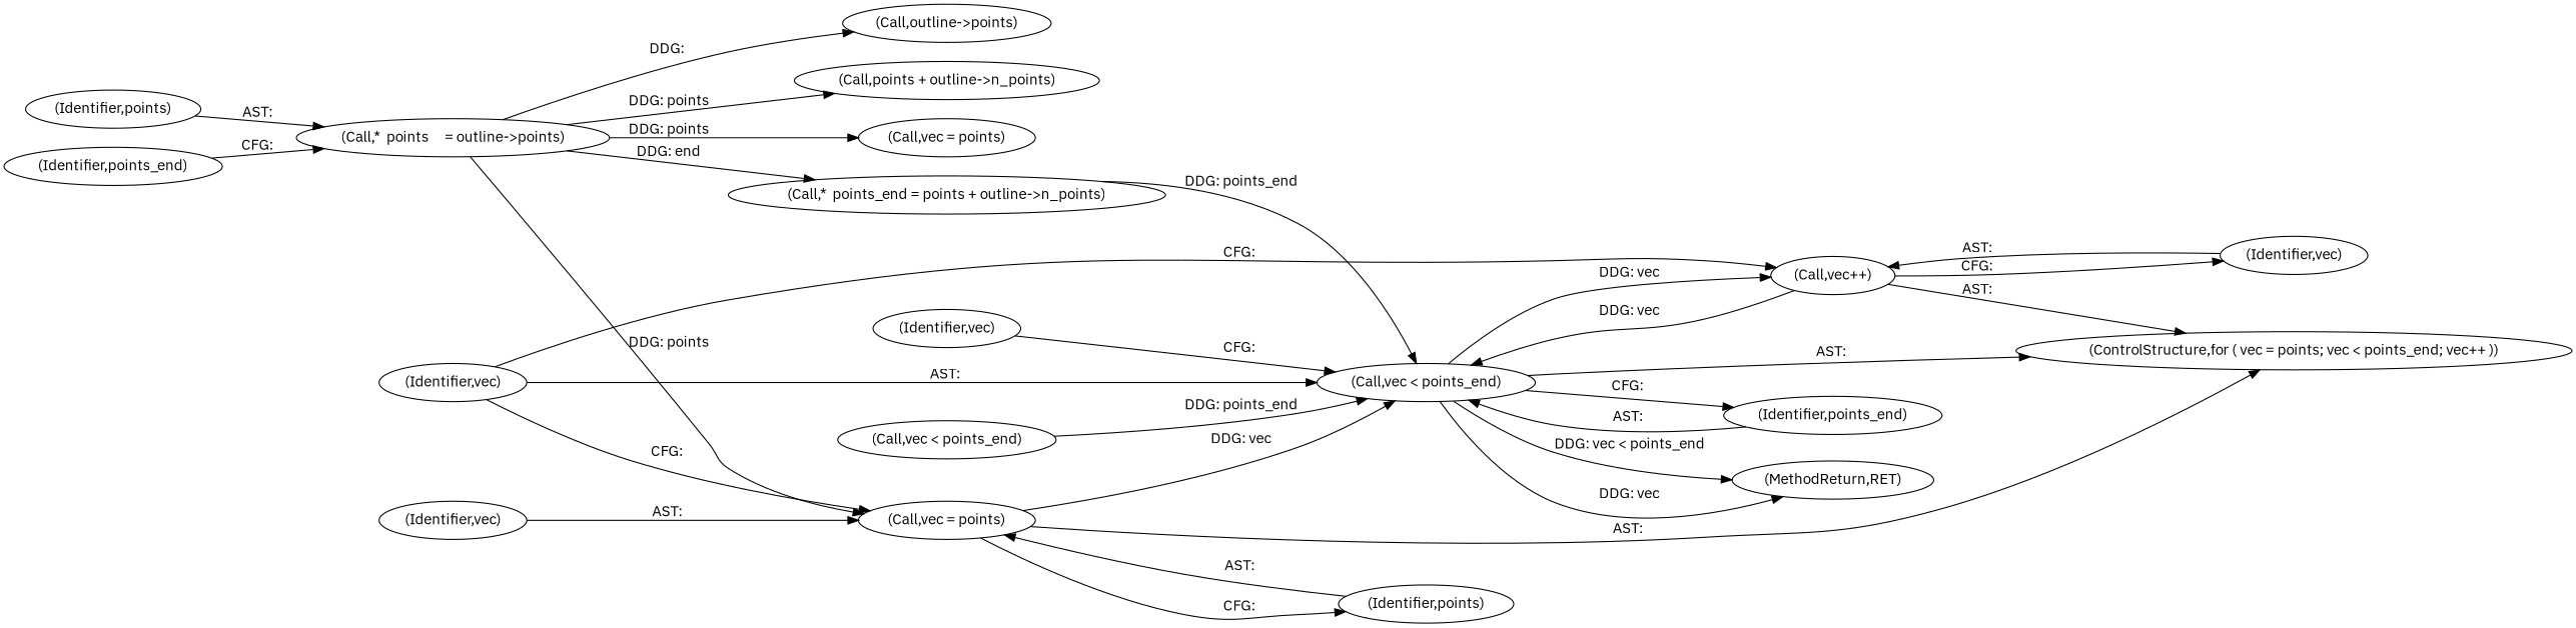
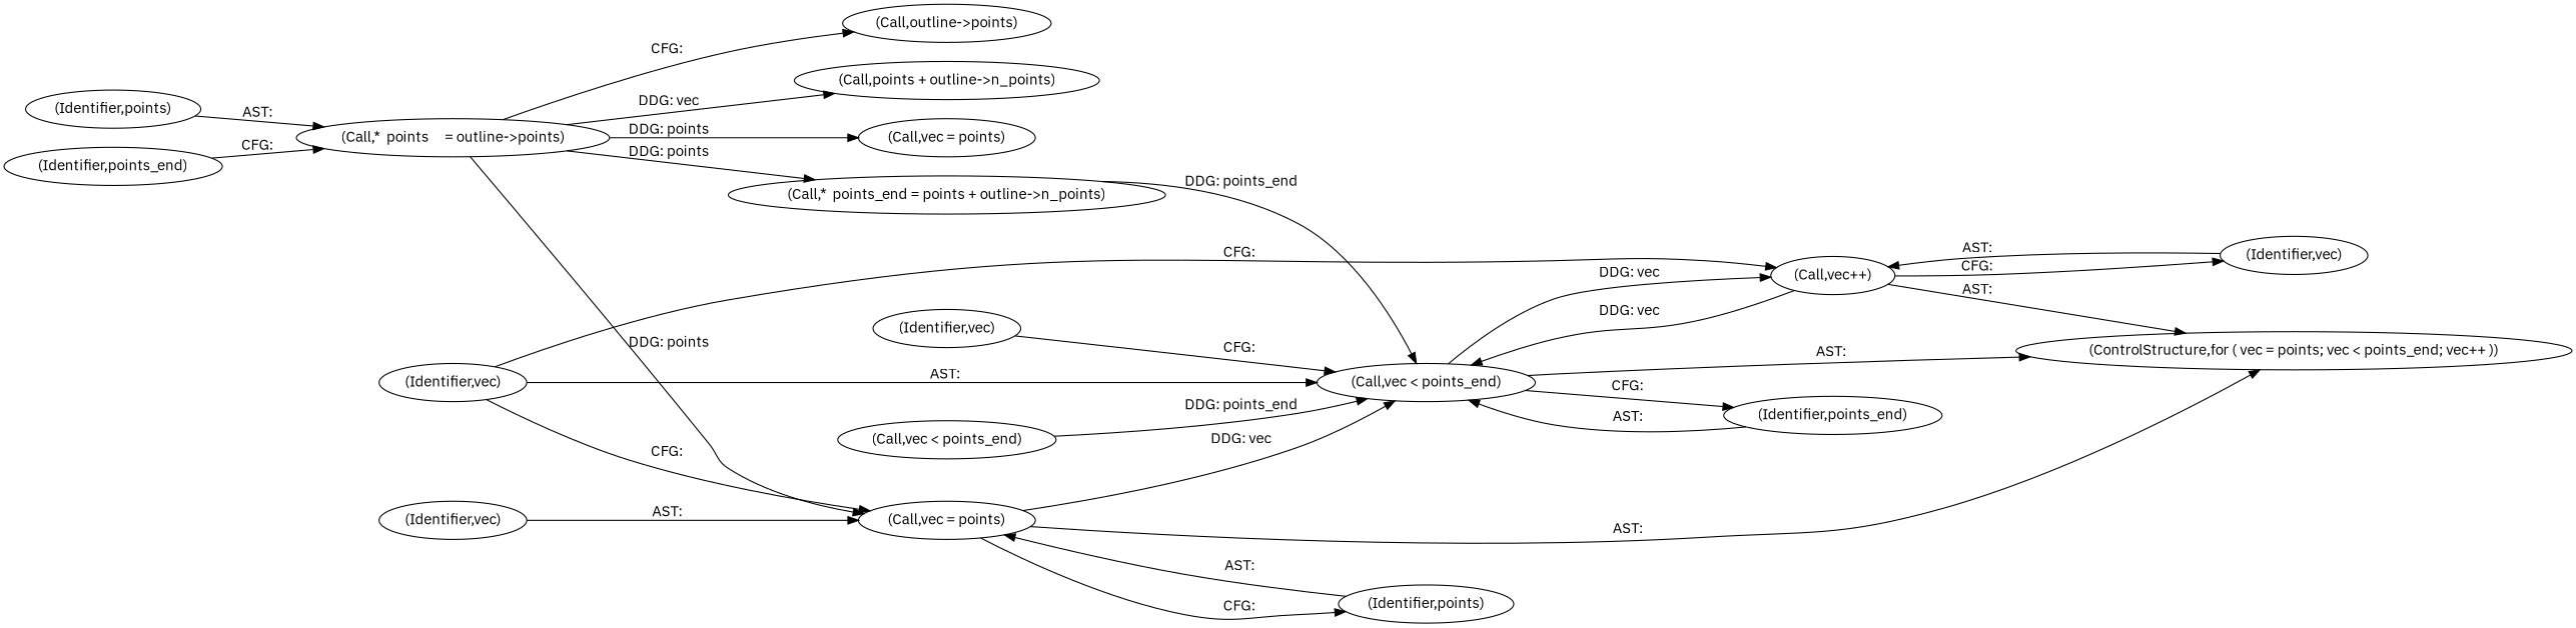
  digraph {
    fontname="IBM Plex Sans"
    rankdir=LR
    node [fontname="IBM Plex Sans"]
    edge [fontname="IBM Plex Sans"]
    n1 [label="(Call,vec = points)"]
    n2 [label="(Call,vec < points_end)"]
    n3 [label="(Identifier,points)"]
    n4 [label="(ControlStructure,for ( vec = points; vec < points_end; vec++ ))"]
    n5 [label="(Call,vec++)"]
-   n6 [label="(MethodReturn,RET)"]
    n7 [label="(Identifier,points_end)"]
    n8 [label="(Call,*  points     = outline->points)"]
    n9 [label="(Call,outline->points)"]
    n10 [label="(Call,points + outline->n_points)"]
    n11 [label="(Call,vec = points)"]
    n12 [label="(Call,*  points_end = points + outline->n_points)"]
    n13 [label="(Identifier,vec)"]
    n14 [label="(Identifier,points)"]
    n15 [label="(Identifier,vec)"]
    n16 [label="(Identifier,points_end)"]
    n17 [label="(Identifier,vec)"]
    n18 [label="(Call,vec < points_end)"]
    n19 [label="(Identifier,vec)"]
    n1 -> n2 [label="DDG: vec"]
    n1 -> n3 [label="CFG: "]
    n1 -> n4 [label="AST: "]
    n2 -> n4 [label="AST: "]
    n2 -> n5 [label="DDG: vec"]
-   n2 -> n6 [label="DDG: vec"]
-   n2 -> n6 [label="DDG: vec < points_end"]
    n2 -> n7 [label="CFG: "]
    n3 -> n1 [label="AST: "]
    n5 -> n2 [label="DDG: vec"]
    n5 -> n4 [label="AST: "]
    n5 -> n13 [label="CFG: "]
    n7 -> n2 [label="AST: "]
    n8 -> n1 [label="DDG: points"]
-   n8 -> n9 [label="DDG: "]
-   n8 -> n10 [label="DDG: points"]
+   n8 -> n9 [label="CFG: "]
+   n8 -> n10 [label="DDG: vec"]
    n8 -> n11 [label="DDG: points"]
-   n8 -> n12 [label="DDG: end"]
+   n8 -> n12 [label="DDG: points"]
    n12 -> n2 [label="DDG: points_end"]
    n13 -> n5 [label="AST: "]
    n14 -> n8 [label="AST: "]
    n15 -> n2 [label="CFG: "]
    n16 -> n8 [label="CFG: "]
    n17 -> n1 [label="CFG: "]
    n17 -> n2 [label="AST: "]
    n17 -> n5 [label="CFG: "]
    n18 -> n2 [label="DDG: points_end"]
    n19 -> n1 [label="AST: "]
  }
